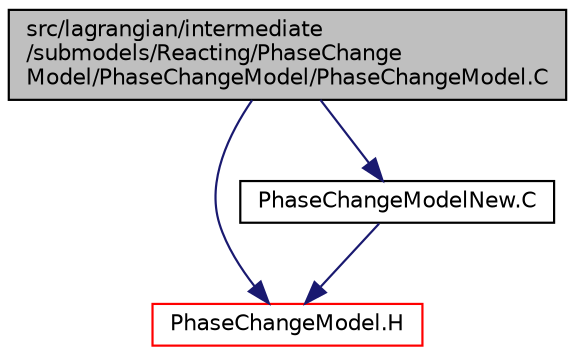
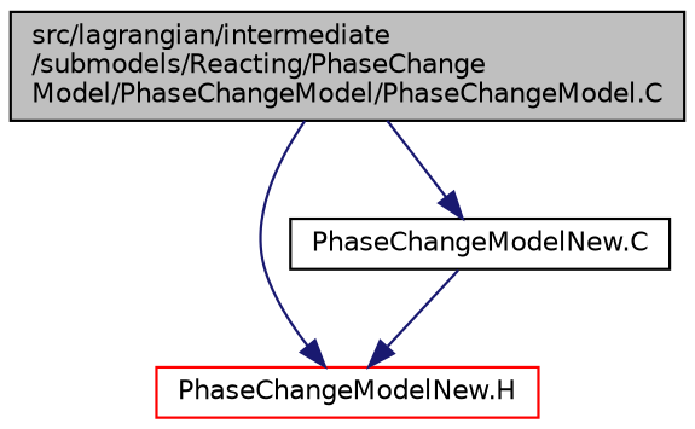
  digraph {
    node [color=black fontname=Helvetica fontsize=10 shape=record]
    edge [color=midnightblue fontname=Helvetica fontsize=10 labelfontname=Helvetica labelfontsize=10 style=solid]
    n1 [fillcolor=grey75 fontcolor=black height=0.2 label="src/lagrangian/intermediate\l/submodels/Reacting/PhaseChange\lModel/PhaseChangeModel/PhaseChangeModel.C" style=filled width=0.4]
-   n2 [color=red height=0.2 label="PhaseChangeModel.H" width=0.4]
+   n2 [color=red height=0.2 label="PhaseChangeModelNew.H" width=0.4]
    n3 [height=0.2 label="PhaseChangeModelNew.C" width=0.4]
    n1 -> n2
    n1 -> n3
    n3 -> n2
  }
